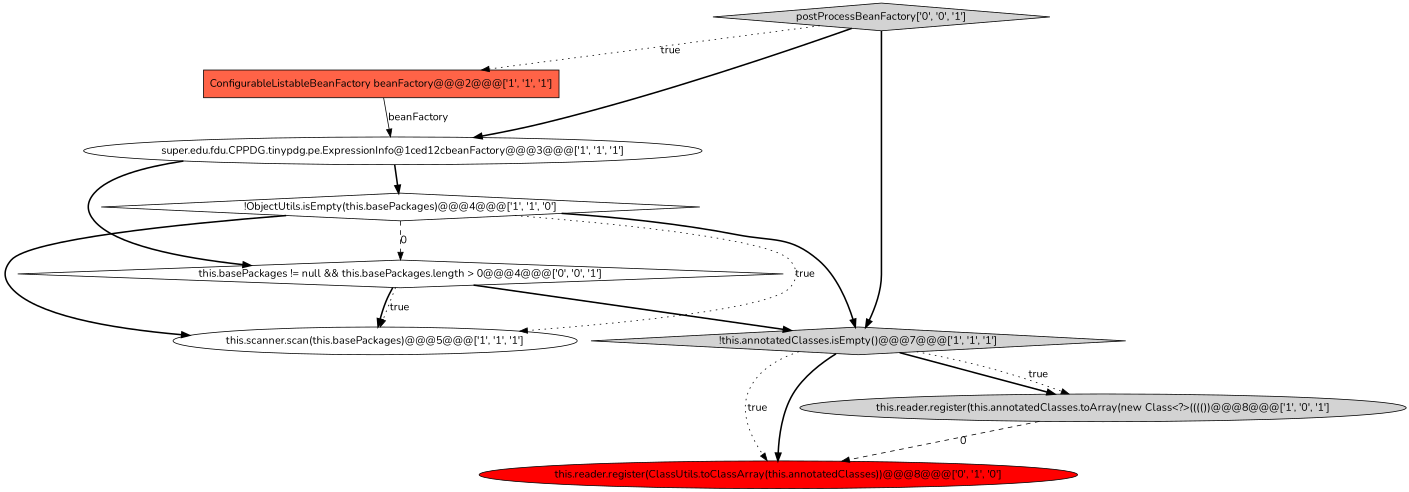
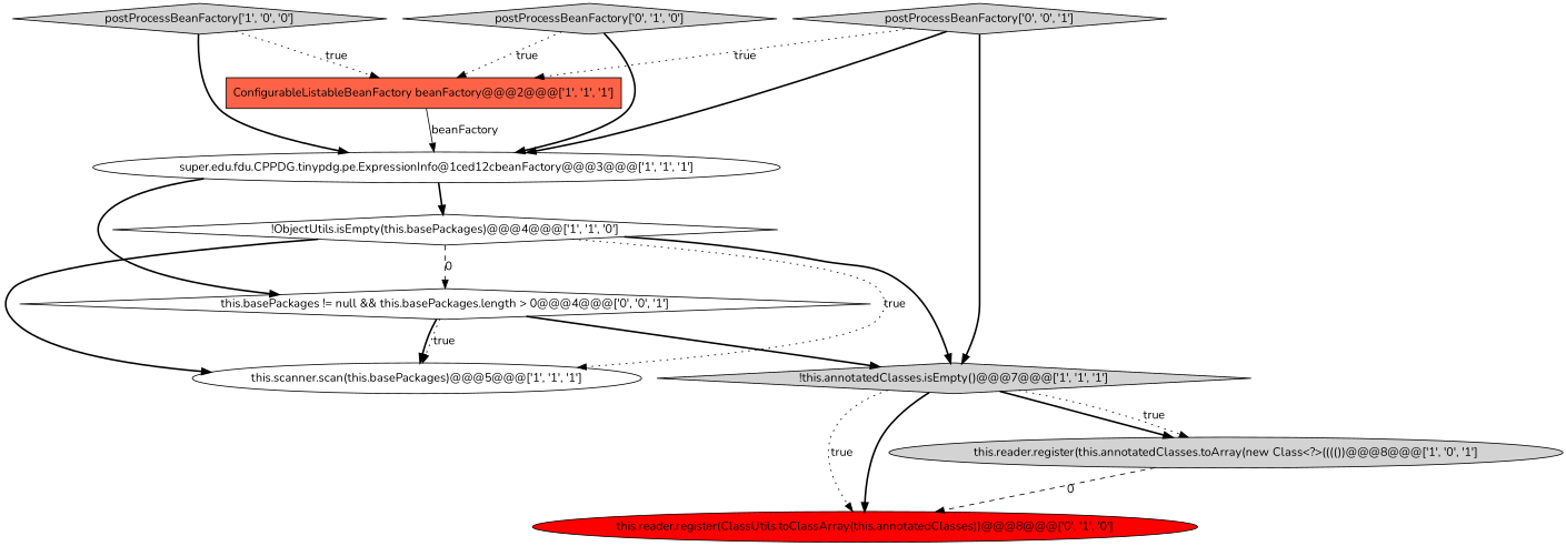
  digraph {
    fontname=Nunito
    node [fillcolor=lightgray fontname=Nunito shape=diamond style=filled]
    edge [fontname=Nunito style=bold]
+   n1 [label="postProcessBeanFactory['1', '0', '0']"]
    n2 [fillcolor=tomato label="ConfigurableListableBeanFactory beanFactory@@@2@@@['1', '1', '1']" shape=box]
    n3 [fillcolor=white label="super.edu.fdu.CPPDG.tinypdg.pe.ExpressionInfo@1ced12cbeanFactory@@@3@@@['1', '1', '1']" shape=ellipse]
    n4 [fillcolor=white label="this.basePackages != null && this.basePackages.length > 0@@@4@@@['0', '0', '1']"]
    n5 [fillcolor=white label="!ObjectUtils.isEmpty(this.basePackages)@@@4@@@['1', '1', '0']"]
    n6 [fillcolor=white label="this.scanner.scan(this.basePackages)@@@5@@@['1', '1', '1']" shape=ellipse]
    n7 [label="!this.annotatedClasses.isEmpty()@@@7@@@['1', '1', '1']"]
    n8 [label="this.reader.register(this.annotatedClasses.toArray(new Class<?>(((())@@@8@@@['1', '0', '1']" shape=ellipse]
    n9 [fillcolor=red label="this.reader.register(ClassUtils.toClassArray(this.annotatedClasses))@@@8@@@['0', '1', '0']" shape=ellipse]
    n10 [label="postProcessBeanFactory['0', '0', '1']"]
+   n11 [label="postProcessBeanFactory['0', '1', '0']"]
+   n1 -> n2 [label=true style=dotted]
+   n1 -> n3
    n2 -> n3 [label=beanFactory style=solid]
    n3 -> n4
    n3 -> n5
    n4 -> n6 [label=true style=dotted]
    n4 -> n6
    n4 -> n7
    n5 -> n4 [label=0 style=dashed]
    n5 -> n6 [label=true style=dotted]
    n5 -> n6
    n5 -> n7
    n7 -> n8
    n7 -> n8 [label=true style=dotted]
    n7 -> n9 [label=true style=dotted]
    n7 -> n9
    n8 -> n9 [label=0 style=dashed]
    n10 -> n2 [label=true style=dotted]
    n10 -> n3
    n10 -> n7
+   n11 -> n2 [label=true style=dotted]
+   n11 -> n3
  }
